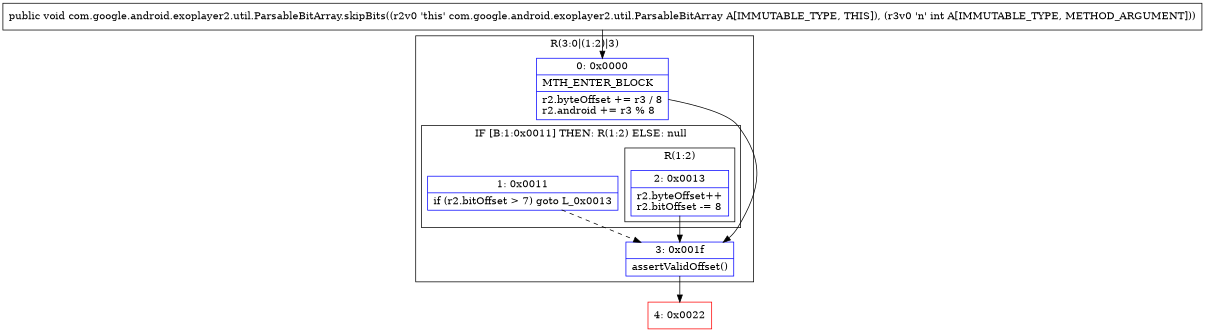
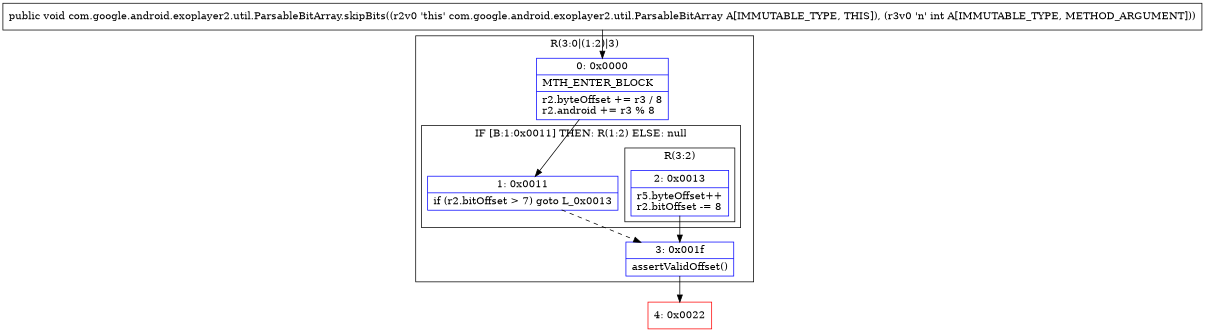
  digraph {
    node [color=blue shape=record]
-   n1 [label="{2\:\ 0x0013|r2.byteOffset++\lr2.bitOffset \-= 8\l}"]
+   n1 [label="{2\:\ 0x0013|r5.byteOffset++\lr2.bitOffset \-= 8\l}"]
    n2 [label="{1\:\ 0x0011|if (r2.bitOffset \> 7) goto L_0x0013\l}"]
    n3 [label="{0\:\ 0x0000|MTH_ENTER_BLOCK\l|r2.byteOffset += r3 \/ 8\lr2.android += r3 % 8\l}"]
    n4 [label="{3\:\ 0x001f|assertValidOffset()\l}"]
    n5 [color=red label="{4\:\ 0x0022}"]
    n6 [label="{public void com.google.android.exoplayer2.util.ParsableBitArray.skipBits((r2v0 'this' com.google.android.exoplayer2.util.ParsableBitArray A[IMMUTABLE_TYPE, THIS]), (r3v0 'n' int A[IMMUTABLE_TYPE, METHOD_ARGUMENT])) }" color=""]
    subgraph cluster_1 {
      label="R(3:0|(1:2)|3)"
      n3
      n4
      subgraph cluster_2 {
        label="IF [B:1:0x0011] THEN: R(1:2) ELSE: null"
        n2
        subgraph cluster_3 {
-         label="R(1:2)"
+         label="R(3:2)"
          n1
        }
      }
    }
    n1 -> n4
    n2 -> n4 [style=dashed]
-   n3 -> n4
+   n3 -> n2
    n4 -> n5
    n6 -> n3
  }
